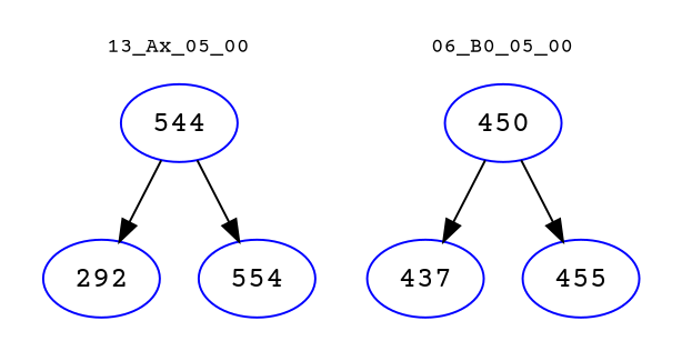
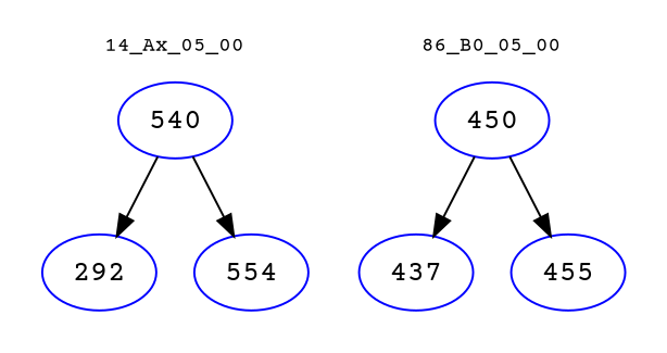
  digraph {
    fontname="Courier Prime"
    node [color=blue fontname="Courier Prime"]
    edge [color=black fontname="Courier Prime"]
-   n1 [label=544]
+   n1 [label=540]
    n2 [label=292]
    n3 [label=554]
    n4 [label=450]
    n5 [label=437]
    n6 [label=455]
    subgraph cluster_1 {
      color=white
      fontsize=10
-     label="13_Ax_05_00"
+     label="14_Ax_05_00"
      n1
      n2
      n3
    }
    subgraph cluster_2 {
      color=white
      fontsize=10
-     label="06_B0_05_00"
+     label="86_B0_05_00"
      n4
      n5
      n6
    }
    n1 -> n2
    n1 -> n3
    n4 -> n5
    n4 -> n6
  }
